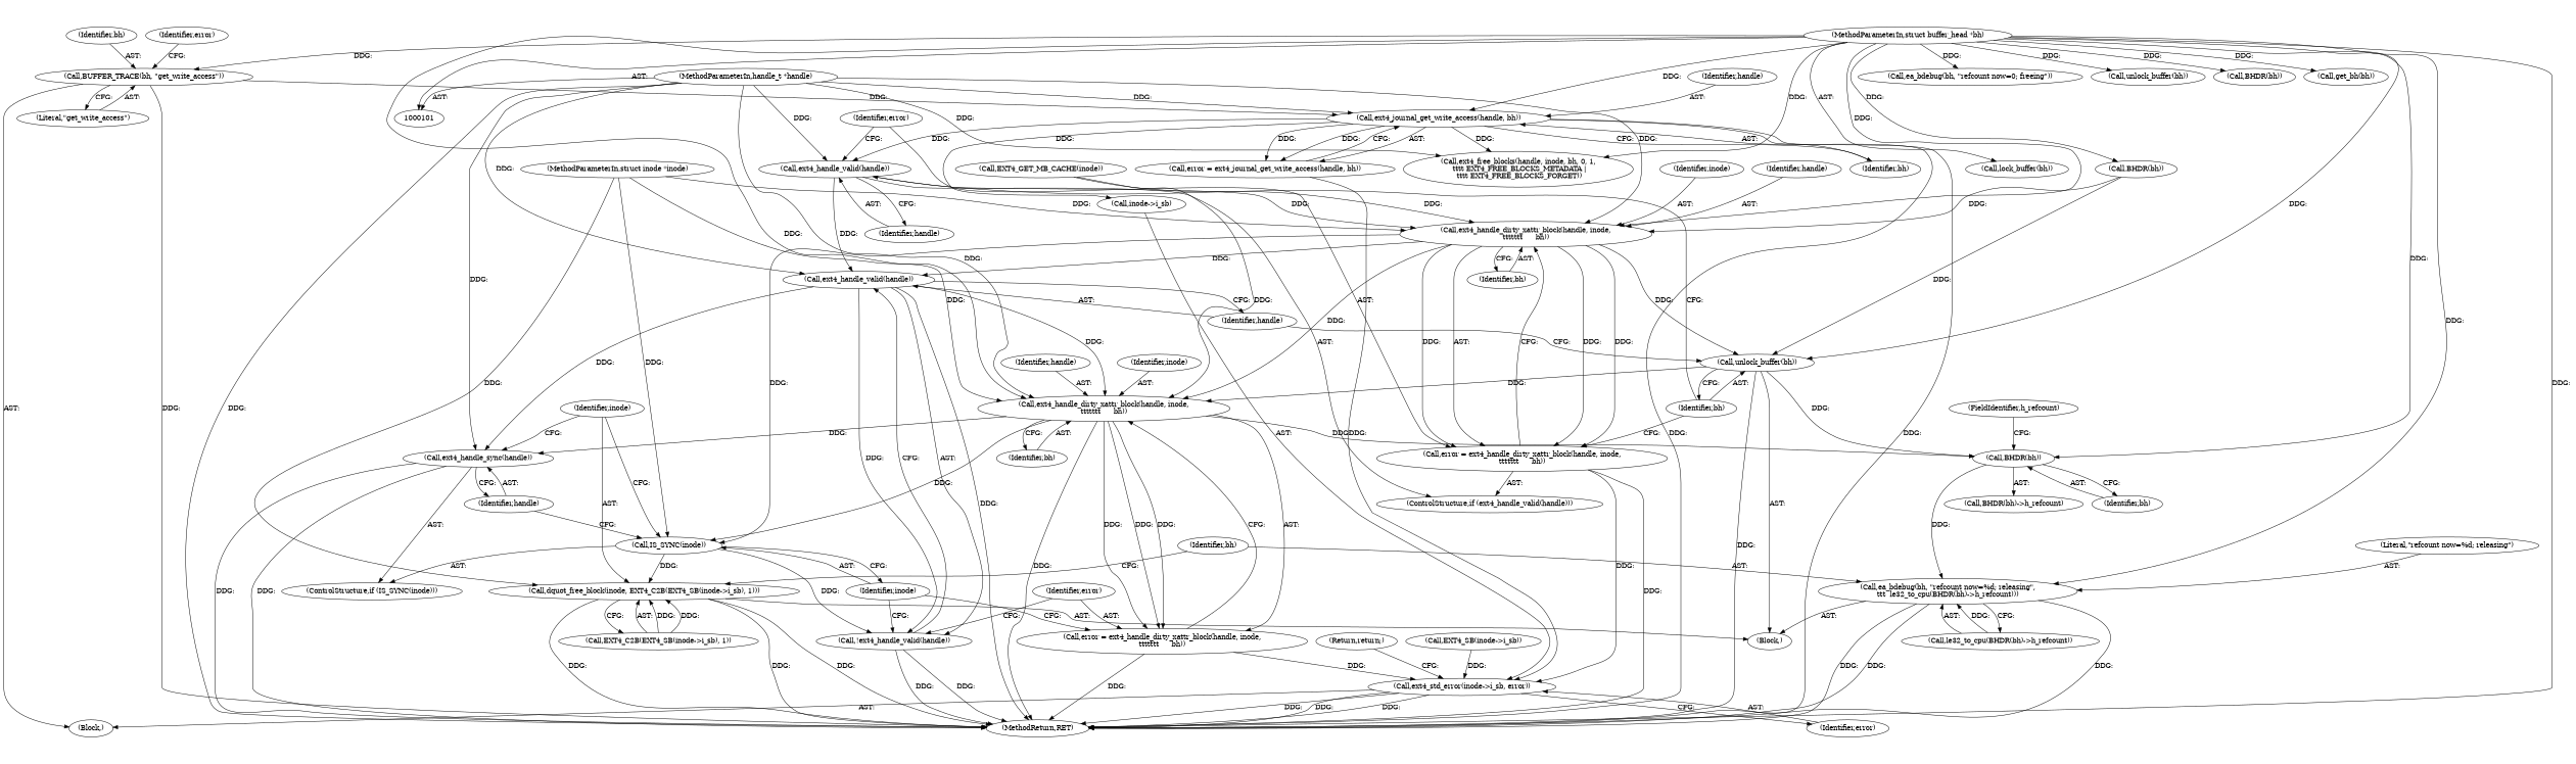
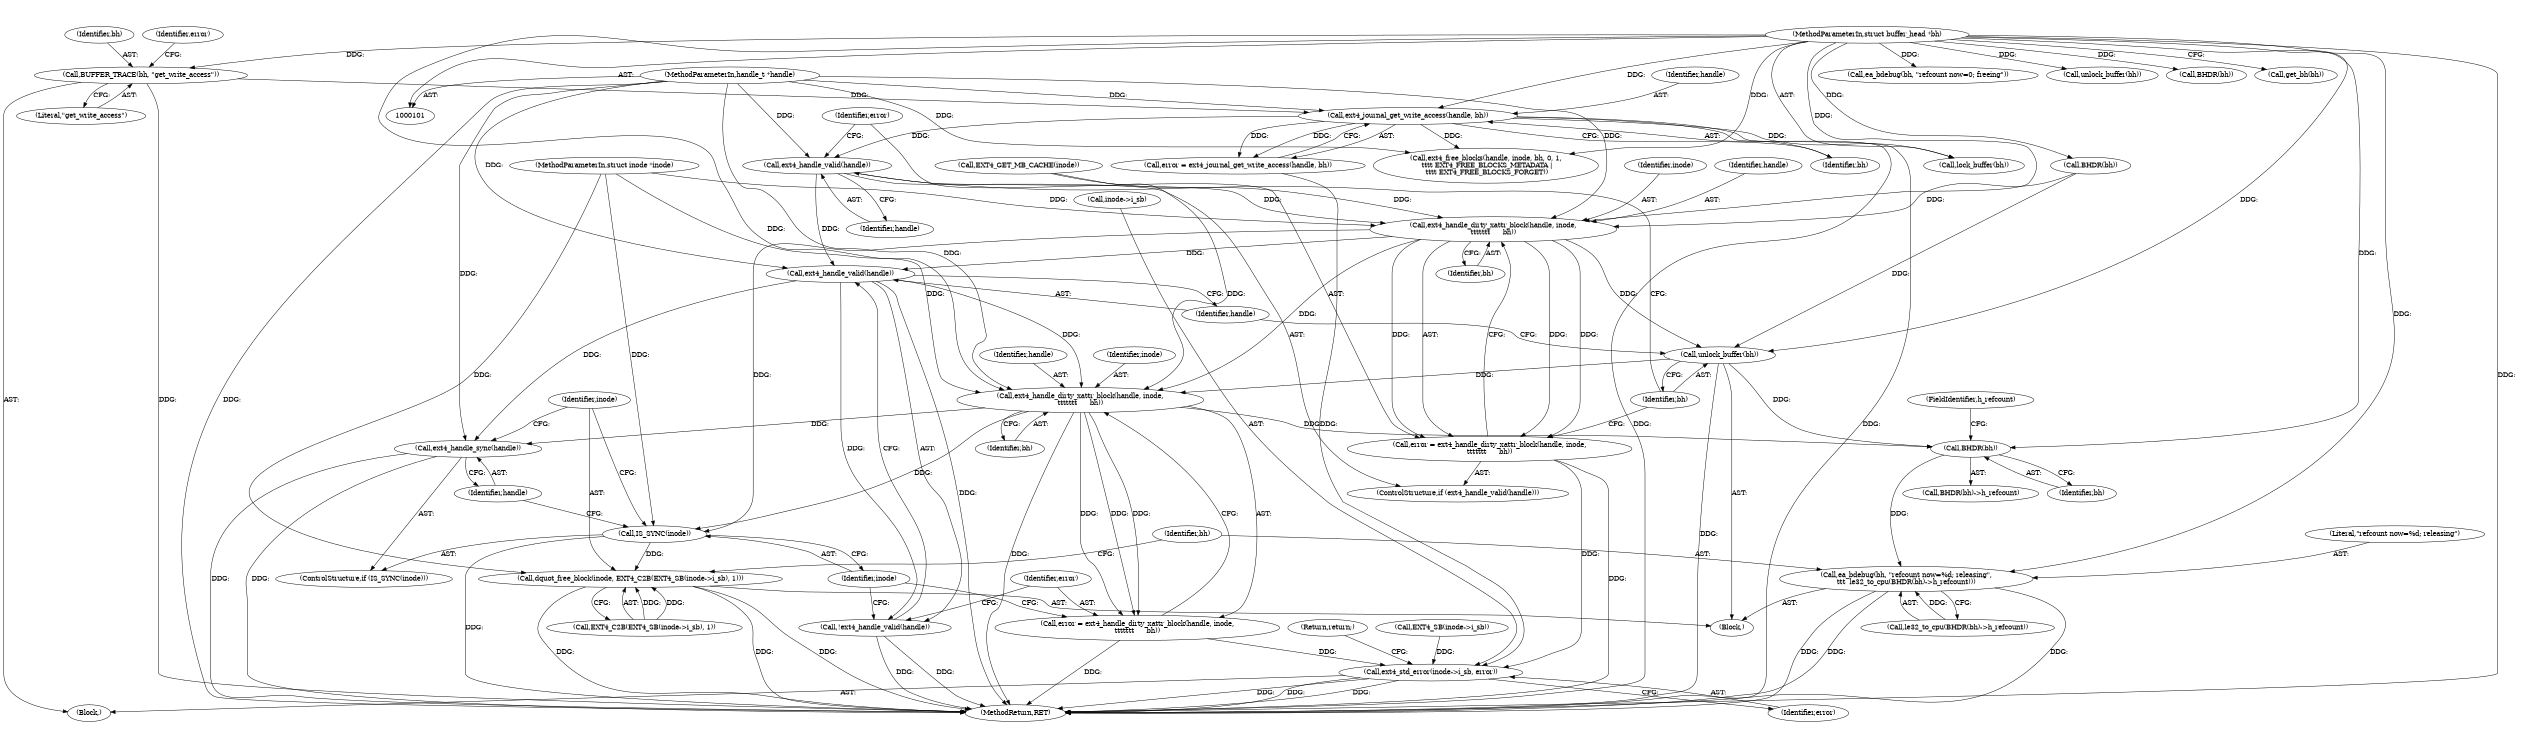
  digraph {
    n1 [label="(Call,ext4_handle_valid(handle))"]
    n2 [label="(Call,ext4_handle_dirty_xattr_block(handle, inode,\n\t\t\t\t\t\t\t      bh))"]
    n3 [label="(Call,ext4_handle_valid(handle))"]
    n4 [label="(Identifier,handle)"]
    n5 [label="(ControlStructure,if (ext4_handle_valid(handle)))"]
    n6 [label="(Call,ext4_handle_dirty_xattr_block(handle, inode,\n\t\t\t\t\t\t\t      bh))"]
    n7 [label="(Call,unlock_buffer(bh))"]
    n8 [label="(Call,error = ext4_handle_dirty_xattr_block(handle, inode,\n\t\t\t\t\t\t\t      bh))"]
    n9 [label="(Call,IS_SYNC(inode))"]
    n10 [label="(Identifier,bh)"]
    n11 [label="(MethodReturn,RET)"]
    n12 [label="(Call,ext4_handle_sync(handle))"]
    n13 [label="(Call,!ext4_handle_valid(handle))"]
    n14 [label="(Identifier,handle)"]
    n15 [label="(Call,ext4_journal_get_write_access(handle, bh))"]
    n16 [label="(Call,lock_buffer(bh))"]
    n17 [label="(Identifier,bh)"]
    n18 [label="(Call,ext4_free_blocks(handle, inode, bh, 0, 1,\n \t\t\t\t EXT4_FREE_BLOCKS_METADATA |\n \t\t\t\t EXT4_FREE_BLOCKS_FORGET))"]
    n19 [label="(Call,error = ext4_journal_get_write_access(handle, bh))"]
    n20 [label="(Call,ext4_std_error(inode->i_sb, error))"]
    n21 [label="(MethodParameterIn,handle_t *handle)"]
    1000101
    n23 [label="(Call,BHDR(bh))"]
    n24 [label="(Call,error = ext4_handle_dirty_xattr_block(handle, inode,\n\t\t\t\t\t\t\t      bh))"]
    n25 [label="(Identifier,bh)"]
    n26 [label="(ControlStructure,if (IS_SYNC(inode)))"]
    n27 [label="(Identifier,handle)"]
    n28 [label="(Call,BUFFER_TRACE(bh, \"get_write_access\"))"]
    n29 [label="(Literal,\"get_write_access\")"]
    n30 [label="(Block,)"]
    n31 [label="(MethodParameterIn,struct buffer_head *bh)"]
    n32 [label="(Call,ea_bdebug(bh, \"refcount now=%d; releasing\",\n\t\t\t  le32_to_cpu(BHDR(bh)->h_refcount)))"]
    n33 [label="(Call,ea_bdebug(bh, \"refcount now=0; freeing\"))"]
    n34 [label="(Call,unlock_buffer(bh))"]
    n35 [label="(Call,BHDR(bh))"]
    n36 [label="(Call,BHDR(bh))"]
    n37 [label="(Call,get_bh(bh))"]
    n38 [label="(Identifier,bh)"]
    n39 [label="(Block,)"]
    n40 [label="(Call,BHDR(bh)->h_refcount)"]
    n41 [label="(Identifier,bh)"]
    n42 [label="(Call,le32_to_cpu(BHDR(bh)->h_refcount))"]
    n43 [label="(Call,dquot_free_block(inode, EXT4_C2B(EXT4_SB(inode->i_sb), 1)))"]
    n44 [label="(Identifier,inode)"]
    n45 [label="(Identifier,error)"]
    n46 [label="(Call,EXT4_C2B(EXT4_SB(inode->i_sb), 1))"]
    n47 [label="(Identifier,bh)"]
    n48 [label="(Literal,\"refcount now=%d; releasing\")"]
    n49 [label="(Identifier,handle)"]
    n50 [label="(Identifier,bh)"]
    n51 [label="(Identifier,inode)"]
    n52 [label="(Call,EXT4_GET_MB_CACHE(inode))"]
    n53 [label="(Identifier,inode)"]
    n54 [label="(Identifier,error)"]
    n55 [label="(Identifier,handle)"]
    n56 [label="(Call,EXT4_SB(inode->i_sb))"]
    n57 [label="(Identifier,handle)"]
    n58 [label="(Identifier,error)"]
    n59 [label="(Call,inode->i_sb)"]
    n60 [label="(MethodParameterIn,struct inode *inode)"]
    n61 [label="(Return,return;)"]
    n62 [label="(Identifier,error)"]
    n63 [label="(FieldIdentifier,h_refcount)"]
    n64 [label="(Identifier,inode)"]
    n1 -> n2 [label="DDG: "]
    n1 -> n3 [label="DDG: "]
    n1 -> n4 [label="CFG: "]
    n1 -> n5 [label="AST: "]
    n2 -> n3 [label="DDG: "]
    n2 -> n6 [label="DDG: "]
    n2 -> n7 [label="DDG: "]
    n2 -> n8 [label="AST: "]
    n2 -> n8 [label="DDG: "]
    n2 -> n8 [label="DDG: "]
    n2 -> n8 [label="DDG: "]
    n2 -> n9 [label="DDG: "]
    n2 -> n10 [label="CFG: "]
    n3 -> n6 [label="DDG: "]
    n3 -> n11 [label="DDG: "]
    n3 -> n12 [label="DDG: "]
    n3 -> n13 [label="AST: "]
    n3 -> n13 [label="DDG: "]
    n3 -> n14 [label="CFG: "]
    n4 -> n1 [label="AST: "]
    n6 -> n9 [label="DDG: "]
    n6 -> n11 [label="DDG: "]
    n6 -> n12 [label="DDG: "]
    n6 -> n23 [label="DDG: "]
    n6 -> n24 [label="AST: "]
    n6 -> n24 [label="DDG: "]
    n6 -> n24 [label="DDG: "]
    n6 -> n24 [label="DDG: "]
    n6 -> n25 [label="CFG: "]
    n7 -> n6 [label="DDG: "]
    n7 -> n11 [label="DDG: "]
    n7 -> n23 [label="DDG: "]
    n7 -> n38 [label="CFG: "]
    n7 -> n39 [label="AST: "]
    n8 -> n2 [label="CFG: "]
    n8 -> n5 [label="AST: "]
    n8 -> n11 [label="DDG: "]
    n8 -> n20 [label="DDG: "]
-   n9 -> n13 [label="DDG: "]
+   n9 -> n11 [label="DDG: "]
    n9 -> n26 [label="AST: "]
    n9 -> n43 [label="DDG: "]
    n9 -> n44 [label="CFG: "]
    n10 -> n2 [label="AST: "]
    n12 -> n11 [label="DDG: "]
    n12 -> n11 [label="DDG: "]
    n12 -> n26 [label="AST: "]
    n12 -> n27 [label="CFG: "]
    n13 -> n3 [label="CFG: "]
    n13 -> n11 [label="DDG: "]
    n13 -> n11 [label="DDG: "]
    n14 -> n3 [label="AST: "]
    n14 -> n7 [label="CFG: "]
    n15 -> n1 [label="DDG: "]
    n15 -> n11 [label="DDG: "]
    n15 -> n11 [label="DDG: "]
-   n15 -> n59 [label="DDG: "]
+   n15 -> n16 [label="DDG: "]
    n15 -> n17 [label="CFG: "]
    n15 -> n18 [label="DDG: "]
    n15 -> n19 [label="AST: "]
    n15 -> n19 [label="DDG: "]
    n15 -> n19 [label="DDG: "]
    n17 -> n15 [label="AST: "]
    n19 -> n15 [label="CFG: "]
    n19 -> n20 [label="DDG: "]
    n20 -> n11 [label="DDG: "]
    n20 -> n11 [label="DDG: "]
    n20 -> n11 [label="DDG: "]
    n20 -> n30 [label="AST: "]
    n20 -> n45 [label="CFG: "]
    n21 -> n1 [label="DDG: "]
    n21 -> n2 [label="DDG: "]
    n21 -> n3 [label="DDG: "]
    n21 -> n6 [label="DDG: "]
    n21 -> n11 [label="DDG: "]
    n21 -> n12 [label="DDG: "]
    n21 -> n15 [label="DDG: "]
    n21 -> n18 [label="DDG: "]
    n21 -> 1000101 [label="AST: "]
    n23 -> n32 [label="DDG: "]
    n23 -> n40 [label="AST: "]
    n23 -> n41 [label="CFG: "]
    n24 -> n6 [label="CFG: "]
    n24 -> n11 [label="DDG: "]
    n24 -> n20 [label="DDG: "]
    n25 -> n6 [label="AST: "]
    n27 -> n9 [label="CFG: "]
    n27 -> n12 [label="AST: "]
    n28 -> n11 [label="DDG: "]
    n28 -> n15 [label="DDG: "]
    n28 -> n29 [label="CFG: "]
    n28 -> n30 [label="AST: "]
    n29 -> n28 [label="AST: "]
    n31 -> n2 [label="DDG: "]
    n31 -> n6 [label="DDG: "]
    n31 -> n7 [label="DDG: "]
    n31 -> n11 [label="DDG: "]
    n31 -> n15 [label="DDG: "]
    n31 -> n16 [label="AST: "]
    n31 -> n18 [label="DDG: "]
    n31 -> 1000101 [label="AST: "]
    n31 -> n23 [label="DDG: "]
    n31 -> n28 [label="DDG: "]
    n31 -> n32 [label="DDG: "]
    n31 -> n33 [label="DDG: "]
    n31 -> n34 [label="DDG: "]
    n31 -> n35 [label="DDG: "]
    n31 -> n36 [label="DDG: "]
-   n31 -> n37 [label="DDG: "]
+   n31 -> n37 [label="CFG: "]
    n32 -> n11 [label="DDG: "]
    n32 -> n11 [label="DDG: "]
    n32 -> n11 [label="DDG: "]
    n32 -> n39 [label="AST: "]
    n32 -> n42 [label="CFG: "]
    n35 -> n2 [label="DDG: "]
    n35 -> n7 [label="DDG: "]
    n38 -> n1 [label="CFG: "]
    n38 -> n7 [label="AST: "]
    n38 -> n8 [label="CFG: "]
    n41 -> n23 [label="AST: "]
    n42 -> n32 [label="AST: "]
    n42 -> n32 [label="DDG: "]
    n43 -> n11 [label="DDG: "]
    n43 -> n11 [label="DDG: "]
    n43 -> n11 [label="DDG: "]
    n43 -> n39 [label="AST: "]
    n43 -> n46 [label="CFG: "]
    n44 -> n9 [label="AST: "]
    n44 -> n13 [label="CFG: "]
    n44 -> n24 [label="CFG: "]
    n45 -> n20 [label="AST: "]
    n46 -> n43 [label="AST: "]
    n46 -> n43 [label="DDG: "]
    n46 -> n43 [label="DDG: "]
    n47 -> n32 [label="AST: "]
    n47 -> n43 [label="CFG: "]
    n48 -> n32 [label="AST: "]
    n49 -> n2 [label="AST: "]
    n50 -> n28 [label="AST: "]
    n51 -> n9 [label="CFG: "]
    n51 -> n12 [label="CFG: "]
    n51 -> n43 [label="AST: "]
    n52 -> n2 [label="DDG: "]
    n52 -> n6 [label="DDG: "]
    n53 -> n6 [label="AST: "]
    n54 -> n1 [label="CFG: "]
    n54 -> n8 [label="AST: "]
    n55 -> n15 [label="AST: "]
    n56 -> n20 [label="DDG: "]
    n57 -> n6 [label="AST: "]
    n58 -> n28 [label="CFG: "]
    n59 -> n20 [label="AST: "]
    n60 -> n2 [label="DDG: "]
    n60 -> n6 [label="DDG: "]
    n60 -> n9 [label="DDG: "]
    n60 -> n43 [label="DDG: "]
    n61 -> n20 [label="CFG: "]
    n62 -> n13 [label="CFG: "]
    n62 -> n24 [label="AST: "]
    n63 -> n23 [label="CFG: "]
    n64 -> n2 [label="AST: "]
  }
